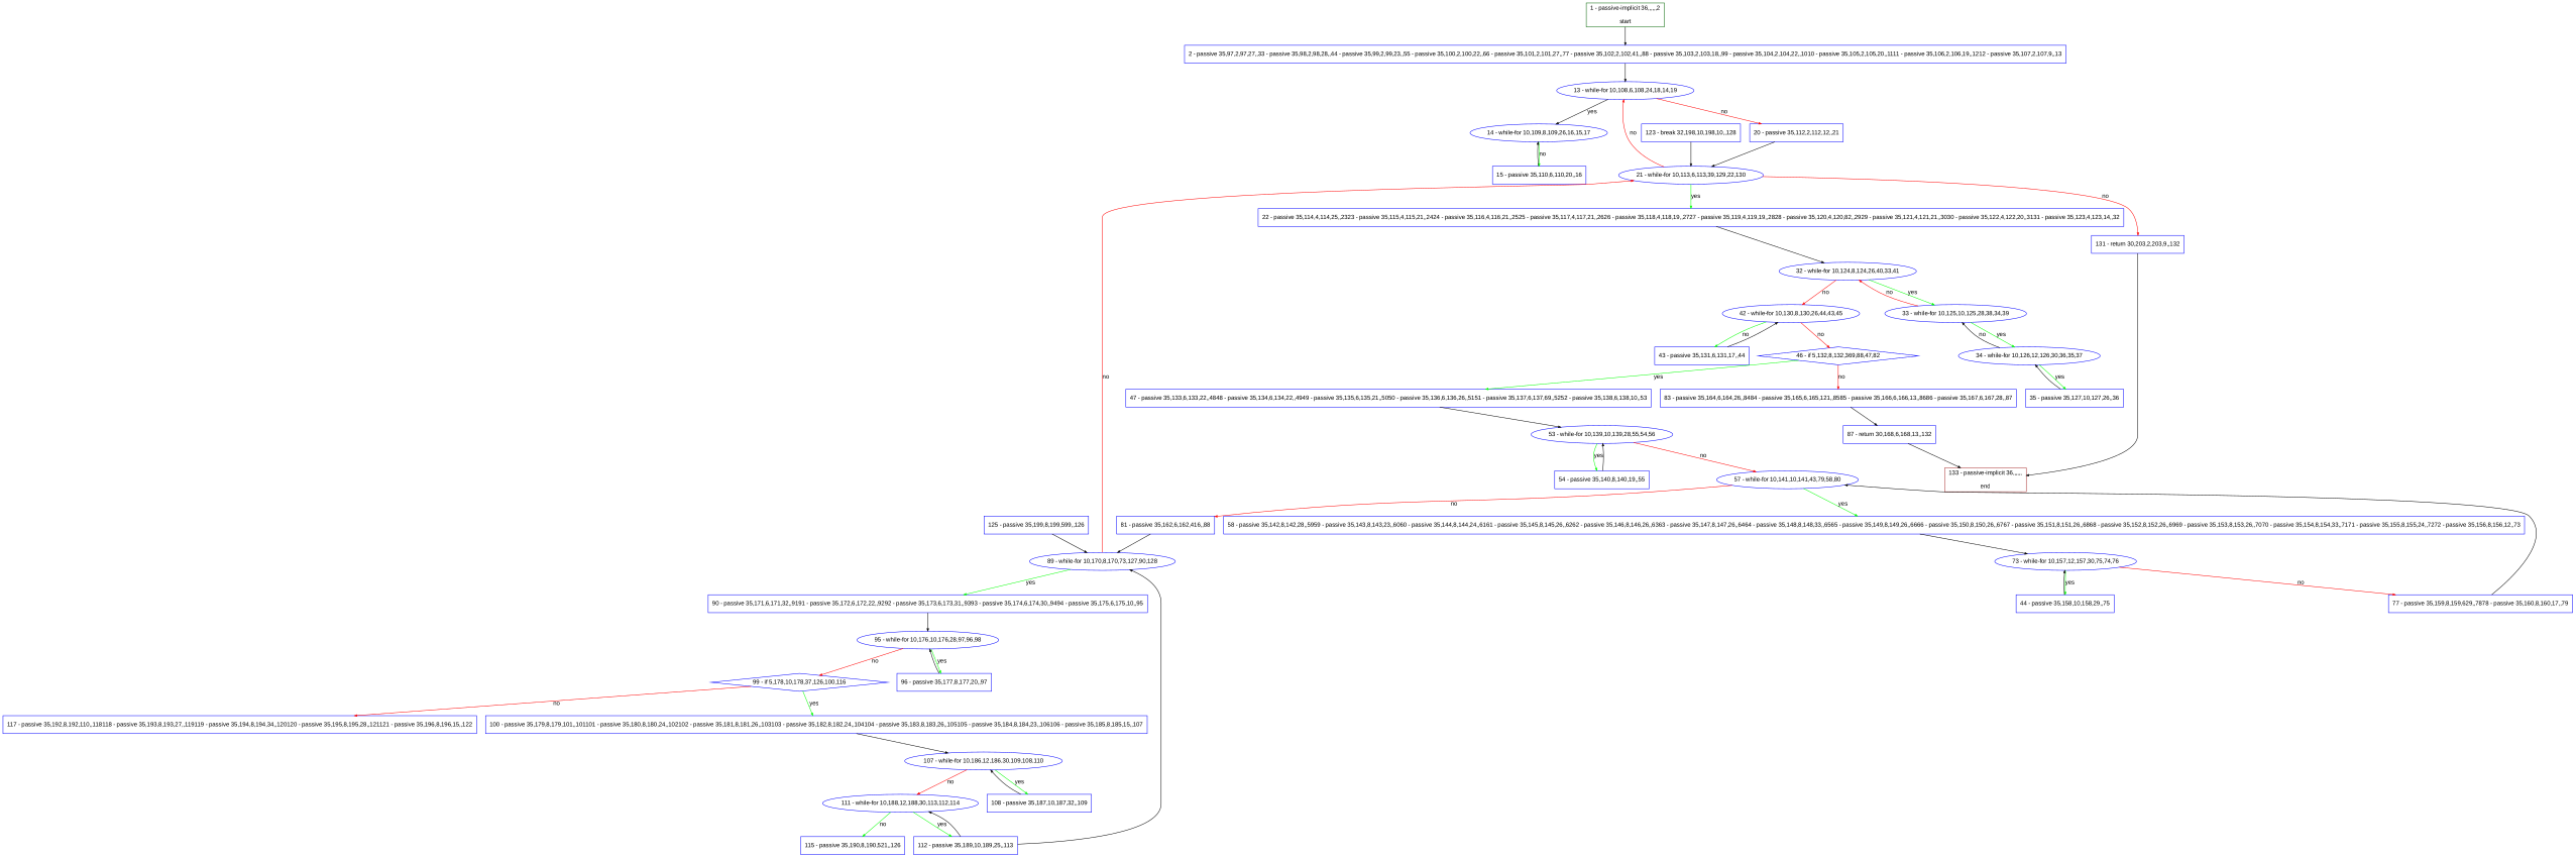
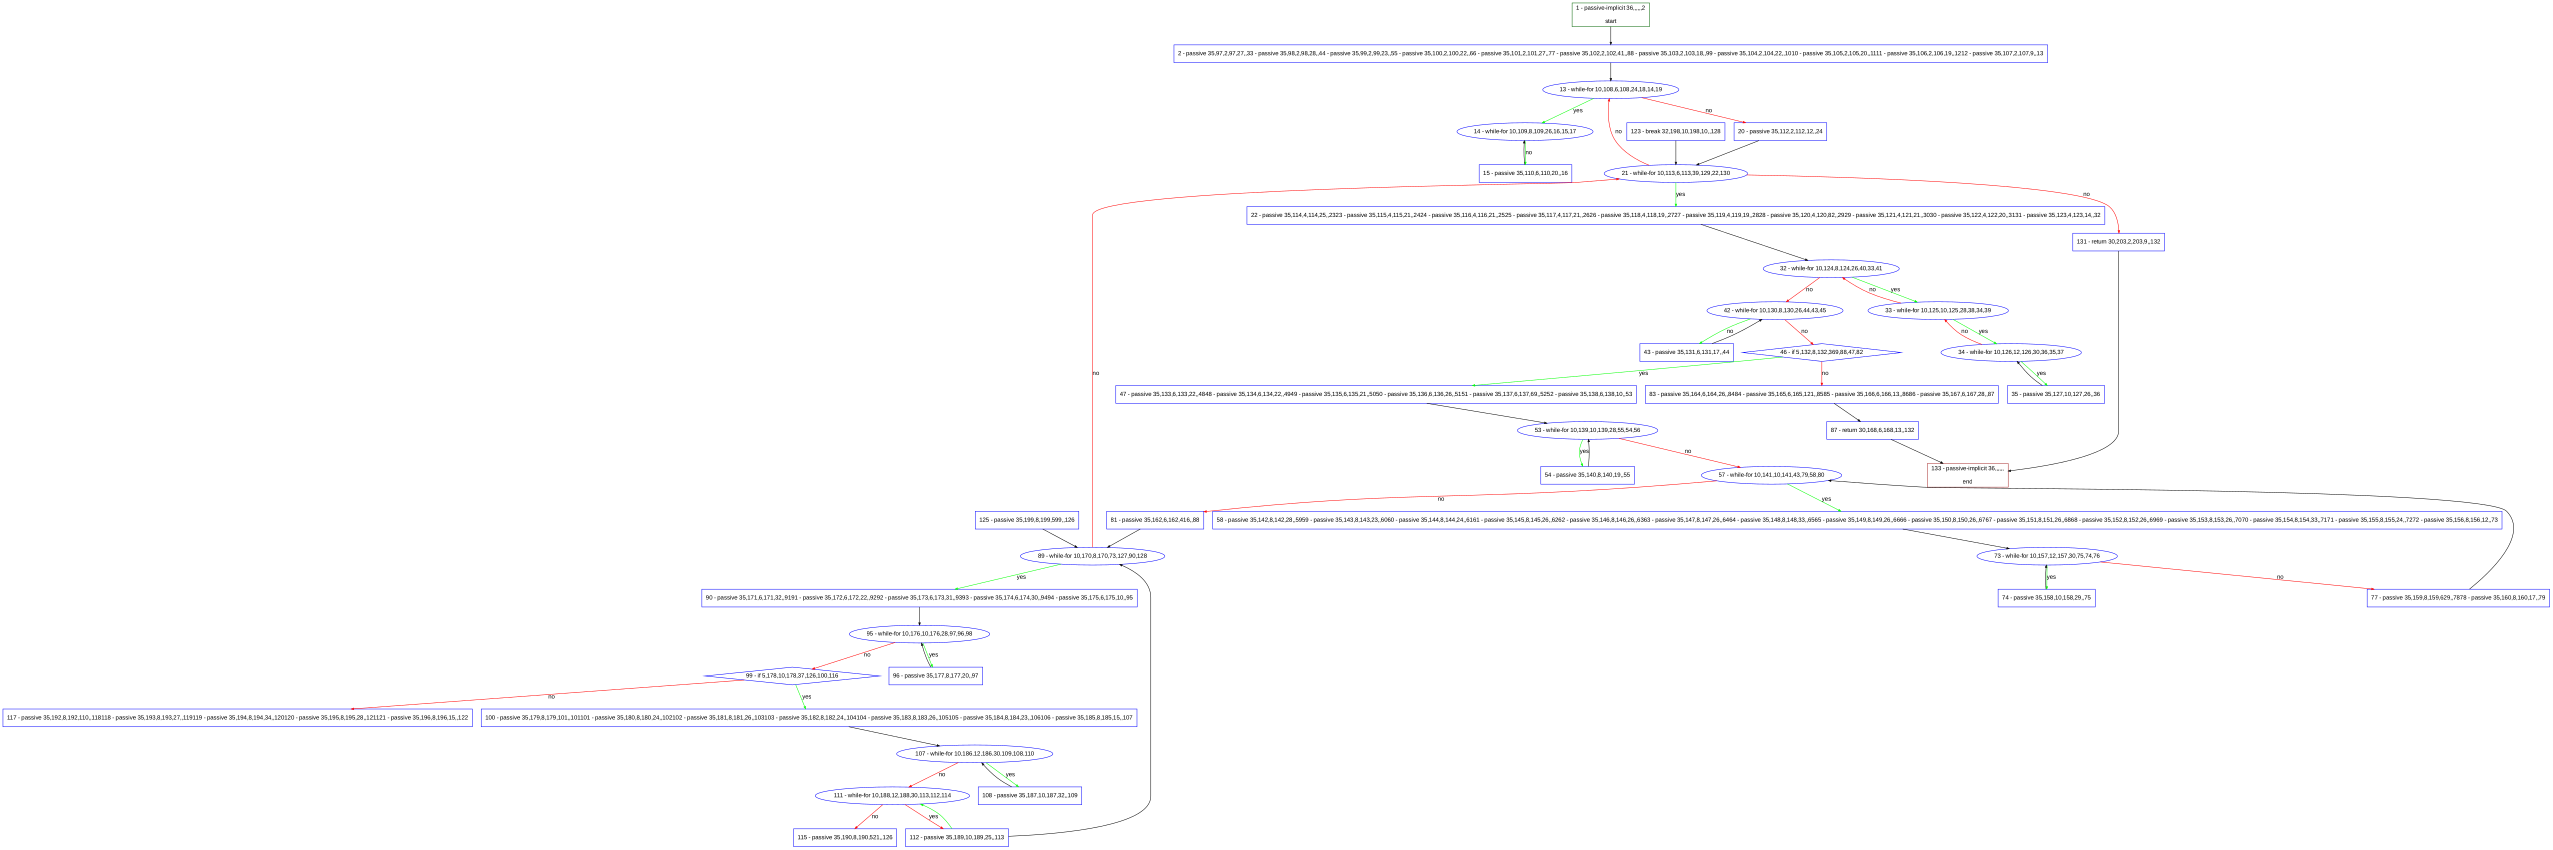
  digraph {
    bgcolor=white
    compound=true
    fillcolor="#FFFFCC"
    fontname=Arial
    fontsize=12
    pack=true
    packmode=clust
    style="rounded,filled"
    node [color="#0000ff" compound=true fillcolor="#ffffff" fixedsize=false fontname=Arial fontsize=12 node_initialized=no shape=box style=filled]
    edge [arrowhead=normal arrowsize=0.5 arrowtail=none color="#000000" compound=true dir=forward fontcolor=black fontname=Arial fontsize=12]
    n1 [label="2 - passive 35,97,2,97,27,,33 - passive 35,98,2,98,28,,44 - passive 35,99,2,99,23,,55 - passive 35,100,2,100,22,,66 - passive 35,101,2,101,27,,77 - passive 35,102,2,102,41,,88 - passive 35,103,2,103,18,,99 - passive 35,104,2,104,22,,1010 - passive 35,105,2,105,20,,1111 - passive 35,106,2,106,19,,1212 - passive 35,107,2,107,9,,13"]
    n2 [label="13 - while-for 10,108,6,108,24,18,14,19" shape=oval]
    n3 [label="14 - while-for 10,109,8,109,26,16,15,17" shape=oval]
-   n4 [label="20 - passive 35,112,2,112,12,,21"]
+   n4 [label="20 - passive 35,112,2,112,12,,24"]
    n5 [color="#006400" label="1 - passive-implicit 36,,,,,,2\n\nstart"]
    n6 [label="15 - passive 35,110,6,110,20,,16"]
    n7 [label="21 - while-for 10,113,6,113,39,129,22,130" shape=oval]
    n8 [label="22 - passive 35,114,4,114,25,,2323 - passive 35,115,4,115,21,,2424 - passive 35,116,4,116,21,,2525 - passive 35,117,4,117,21,,2626 - passive 35,118,4,118,19,,2727 - passive 35,119,4,119,19,,2828 - passive 35,120,4,120,82,,2929 - passive 35,121,4,121,21,,3030 - passive 35,122,4,122,20,,3131 - passive 35,123,4,123,14,,32"]
    n9 [label="131 - return 30,203,2,203,9,,132"]
    n10 [label="32 - while-for 10,124,8,124,26,40,33,41" shape=oval]
    n11 [color="#a52a2a" label="133 - passive-implicit 36,,,,,,\n\nend"]
    n12 [label="33 - while-for 10,125,10,125,28,38,34,39" shape=oval]
    n13 [label="42 - while-for 10,130,8,130,26,44,43,45" shape=oval]
    n14 [label="34 - while-for 10,126,12,126,30,36,35,37" shape=oval]
    n15 [label="43 - passive 35,131,6,131,17,,44"]
    n16 [label="46 - if 5,132,8,132,369,88,47,82" shape=diamond]
    n17 [label="35 - passive 35,127,10,127,26,,36"]
    n18 [label="47 - passive 35,133,6,133,22,,4848 - passive 35,134,6,134,22,,4949 - passive 35,135,6,135,21,,5050 - passive 35,136,6,136,26,,5151 - passive 35,137,6,137,69,,5252 - passive 35,138,6,138,10,,53"]
    n19 [label="83 - passive 35,164,6,164,26,,8484 - passive 35,165,6,165,121,,8585 - passive 35,166,6,166,13,,8686 - passive 35,167,6,167,28,,87"]
    n20 [label="53 - while-for 10,139,10,139,28,55,54,56" shape=oval]
    n21 [label="87 - return 30,168,6,168,13,,132"]
    n22 [label="54 - passive 35,140,8,140,19,,55"]
    n23 [label="57 - while-for 10,141,10,141,43,79,58,80" shape=oval]
    n24 [label="58 - passive 35,142,8,142,28,,5959 - passive 35,143,8,143,23,,6060 - passive 35,144,8,144,24,,6161 - passive 35,145,8,145,26,,6262 - passive 35,146,8,146,26,,6363 - passive 35,147,8,147,26,,6464 - passive 35,148,8,148,33,,6565 - passive 35,149,8,149,26,,6666 - passive 35,150,8,150,26,,6767 - passive 35,151,8,151,26,,6868 - passive 35,152,8,152,26,,6969 - passive 35,153,8,153,26,,7070 - passive 35,154,8,154,33,,7171 - passive 35,155,8,155,24,,7272 - passive 35,156,8,156,12,,73"]
    n25 [label="81 - passive 35,162,6,162,416,,88"]
    n26 [label="73 - while-for 10,157,12,157,30,75,74,76" shape=oval]
    n27 [label="89 - while-for 10,170,8,170,73,127,90,128" shape=oval]
-   n28 [label="44 - passive 35,158,10,158,29,,75"]
+   n28 [label="74 - passive 35,158,10,158,29,,75"]
    n29 [label="77 - passive 35,159,8,159,629,,7878 - passive 35,160,8,160,17,,79"]
    n30 [label="90 - passive 35,171,6,171,32,,9191 - passive 35,172,6,172,22,,9292 - passive 35,173,6,173,31,,9393 - passive 35,174,6,174,30,,9494 - passive 35,175,6,175,10,,95"]
    n31 [label="95 - while-for 10,176,10,176,28,97,96,98" shape=oval]
    n32 [label="96 - passive 35,177,8,177,20,,97"]
    n33 [label="99 - if 5,178,10,178,37,126,100,116" shape=diamond]
    n34 [label="100 - passive 35,179,8,179,101,,101101 - passive 35,180,8,180,24,,102102 - passive 35,181,8,181,26,,103103 - passive 35,182,8,182,24,,104104 - passive 35,183,8,183,26,,105105 - passive 35,184,8,184,23,,106106 - passive 35,185,8,185,15,,107"]
    n35 [label="117 - passive 35,192,8,192,110,,118118 - passive 35,193,8,193,27,,119119 - passive 35,194,8,194,34,,120120 - passive 35,195,8,195,28,,121121 - passive 35,196,8,196,15,,122"]
    n36 [label="107 - while-for 10,186,12,186,30,109,108,110" shape=oval]
    n37 [label="108 - passive 35,187,10,187,32,,109"]
    n38 [label="111 - while-for 10,188,12,188,30,113,112,114" shape=oval]
    n39 [label="112 - passive 35,189,10,189,25,,113"]
    n40 [label="115 - passive 35,190,8,190,521,,126"]
    n41 [label="123 - break 32,198,10,198,10,,128"]
    n42 [label="125 - passive 35,199,8,199,599,,126"]
    n1 -> n2
-   n2 -> n3 [label=yes]
+   n2 -> n3 [color="#00ff00" label=yes]
    n2 -> n4 [color="#ff0000" label=no]
    n3 -> n6 [color="#00ff00" label=no]
    n4 -> n7
    n5 -> n1
    n6 -> n3
    n7 -> n2 [color="#ff0000" label=no]
    n7 -> n8 [color="#00ff00" label=yes]
    n7 -> n9 [color="#ff0000" label=no]
    n8 -> n10
    n9 -> n11
    n10 -> n12 [color="#00ff00" label=yes]
    n10 -> n13 [color="#ff0000" label=no]
    n12 -> n10 [color="#ff0000" label=no]
    n12 -> n14 [color="#00ff00" label=yes]
    n13 -> n15 [color="#00ff00" label=no]
    n13 -> n16 [color="#ff0000" label=no]
-   n14 -> n12 [label=no]
+   n14 -> n12 [color="#ff0000" label=no]
    n14 -> n17 [color="#00ff00" label=yes]
    n15 -> n13
    n16 -> n18 [color="#00ff00" label=yes]
    n16 -> n19 [color="#ff0000" label=no]
    n17 -> n14
    n18 -> n20
    n19 -> n21
    n20 -> n22 [color="#00ff00" label=yes]
    n20 -> n23 [color="#ff0000" label=no]
    n21 -> n11
    n22 -> n20
    n23 -> n24 [color="#00ff00" label=yes]
    n23 -> n25 [color="#ff0000" label=no]
    n24 -> n26
    n25 -> n27
    n26 -> n28 [color="#00ff00" label=yes]
    n26 -> n29 [color="#ff0000" label=no]
    n27 -> n7 [color="#ff0000" label=no]
    n27 -> n30 [color="#00ff00" label=yes]
    n28 -> n26
    n29 -> n23
    n30 -> n31
    n31 -> n32 [color="#00ff00" label=yes]
    n31 -> n33 [color="#ff0000" label=no]
    n32 -> n31
    n33 -> n34 [color="#00ff00" label=yes]
    n33 -> n35 [color="#ff0000" label=no]
    n34 -> n36
    n36 -> n37 [color="#00ff00" label=yes]
    n36 -> n38 [color="#ff0000" label=no]
    n37 -> n36
-   n38 -> n39 [color="#00ff00" label=yes]
-   n38 -> n40 [color="#00ff00" label=no]
+   n38 -> n39 [color="#ff0000" label=yes]
+   n38 -> n40 [color="#ff0000" label=no]
    n39 -> n27
-   n39 -> n38
+   n39 -> n38 [color="#00ff00"]
    n41 -> n7
    n42 -> n27
  }
